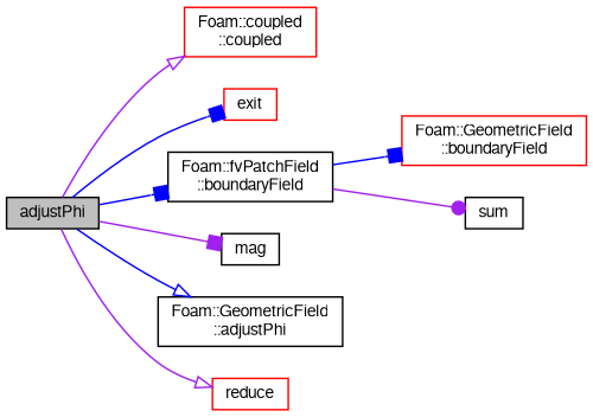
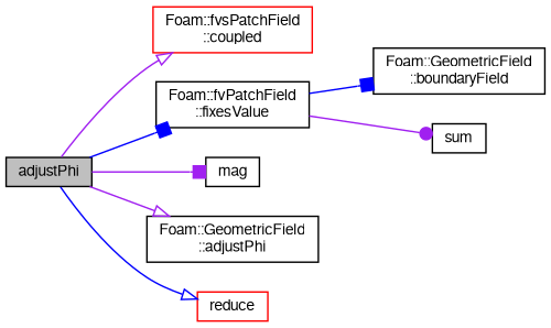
  digraph {
    rankdir=LR
    node [color=black fontname=FreeSans fontsize=10 shape=record]
    edge [arrowhead=box color=purple fontname=FreeSans fontsize=10 labelfontname=FreeSans labelfontsize=10 style=solid]
    n1 [fillcolor=grey75 fontcolor=black height=0.2 label=adjustPhi style=filled width=0.4]
-   n2 [color=red height=0.2 label="Foam::coupled\l::coupled" width=0.4]
-   n3 [color=red height=0.2 label=exit width=0.4]
-   n4 [height=0.2 label="Foam::fvPatchField\l::boundaryField" width=0.4]
+   n2 [color=red height=0.2 label="Foam::fvsPatchField\l::coupled" width=0.4]
+   n4 [height=0.2 label="Foam::fvPatchField\l::fixesValue" width=0.4]
    n5 [height=0.2 label=mag width=0.4]
    n6 [height=0.2 label="Foam::GeometricField\l::adjustPhi" width=0.4]
    n7 [color=red height=0.2 label=reduce width=0.4]
-   n8 [color=red height=0.2 label="Foam::GeometricField\l::boundaryField" width=0.4]
+   n8 [height=0.2 label="Foam::GeometricField\l::boundaryField" width=0.4]
    n9 [height=0.2 label=sum width=0.4]
    n1 -> n2 [arrowhead=onormal]
-   n1 -> n3 [color=blue]
    n1 -> n4 [color=blue]
    n1 -> n5
-   n1 -> n6 [arrowhead=onormal color=blue]
-   n1 -> n7 [arrowhead=onormal]
+   n1 -> n6 [arrowhead=onormal]
+   n1 -> n7 [arrowhead=onormal color=blue]
    n4 -> n8 [color=blue]
    n4 -> n9 [arrowhead=dot]
  }
